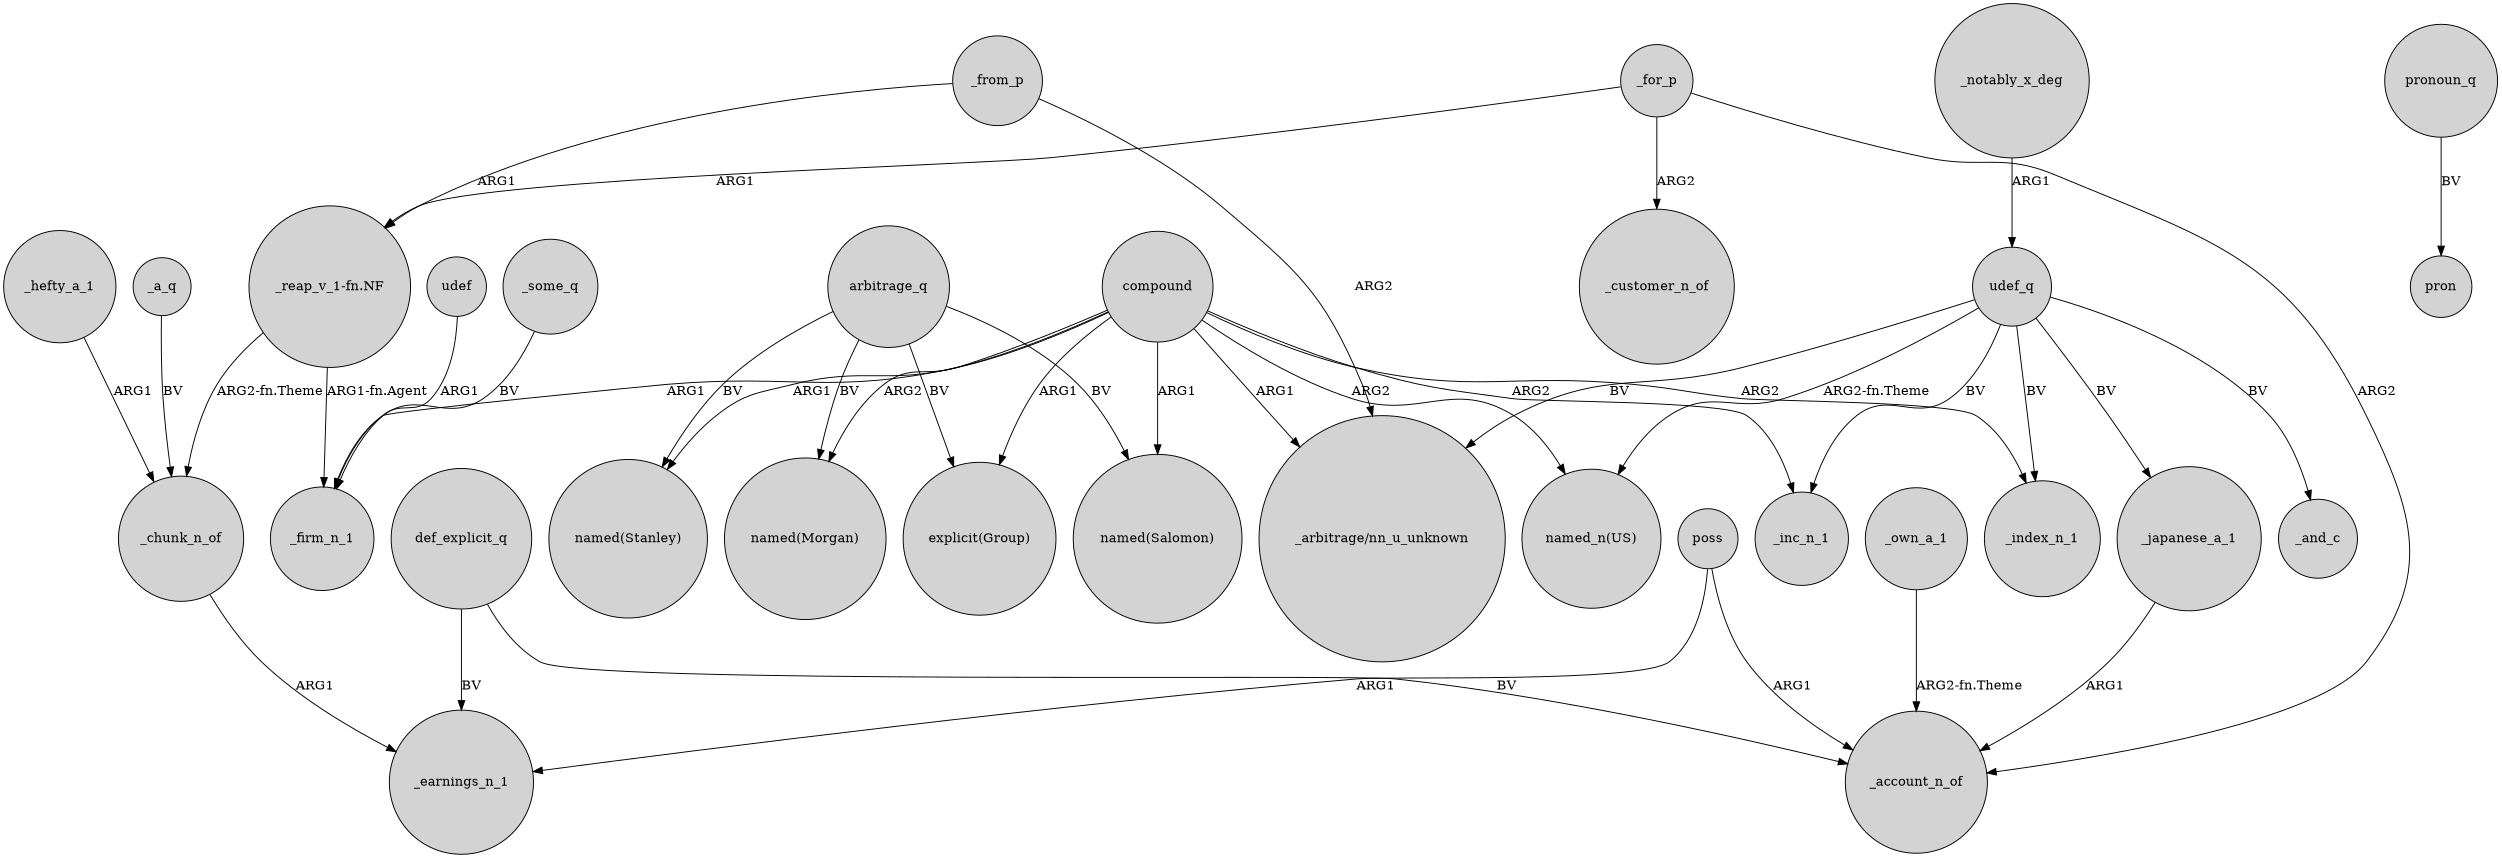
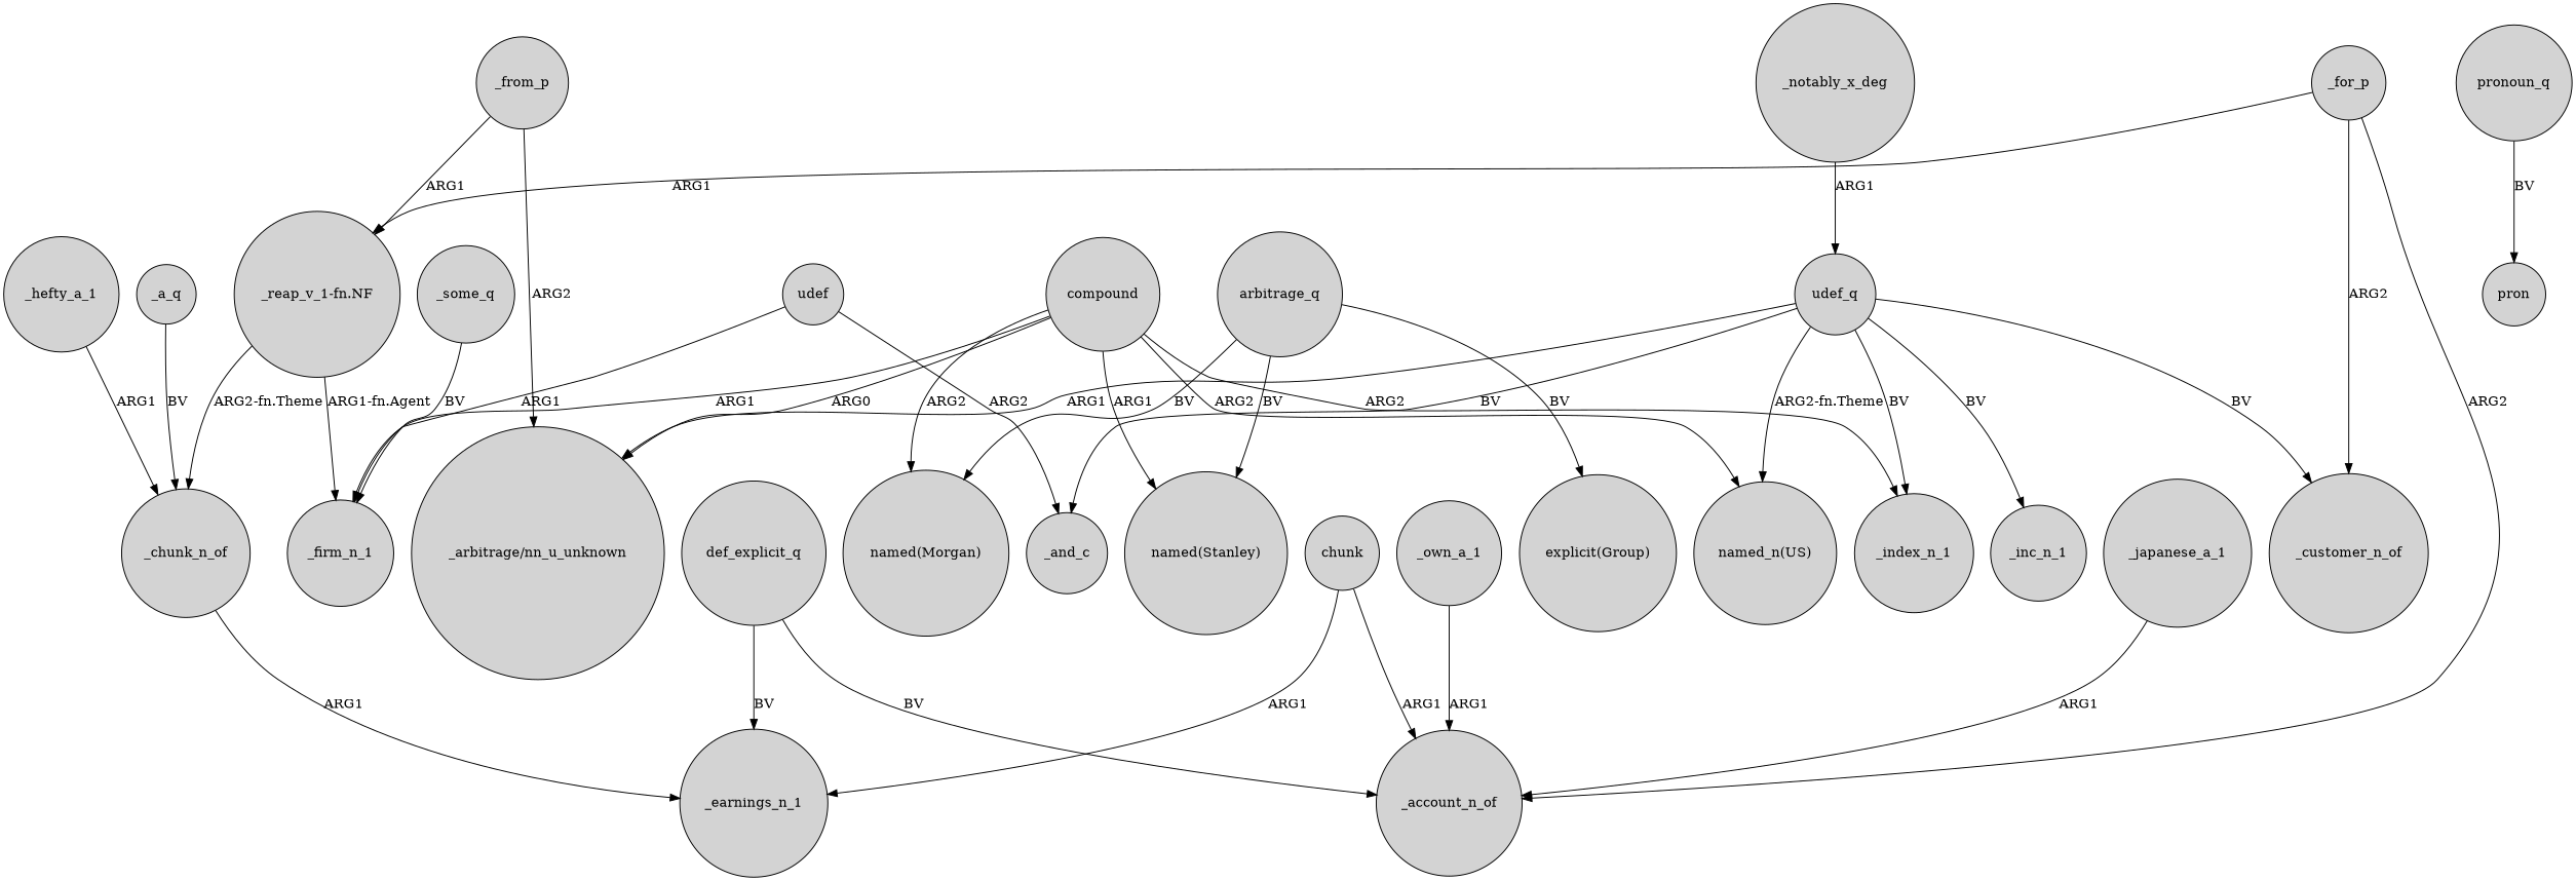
  digraph {
    node [shape=circle style=filled]
    _from_p
    "_arbitrage/nn_u_unknown"
    "_reap_v_1-fn.NF"
    _firm_n_1
    _chunk_n_of
    _own_a_1
    _account_n_of
    _notably_x_deg
    udef_q
    "named_n(US)"
    _inc_n_1
    _index_n_1
    _customer_n_of
    _and_c
    compound
    "named(Stanley)"
-   "named(Salomon)"
    "named(Morgan)"
    n19 [label="explicit(Group)"]
-   poss
+   poss [label=chunk]
    _earnings_n_1
    _japanese_a_1
    _for_p
    _hefty_a_1
    n25 [label=arbitrage_q]
    _some_q
    pronoun_q
    pron
    n29 [label=udef]
    def_explicit_q
    _a_q
    _from_p -> "_arbitrage/nn_u_unknown" [label=ARG2]
    _from_p -> "_reap_v_1-fn.NF" [label=ARG1]
    "_reap_v_1-fn.NF" -> _firm_n_1 [label="ARG1-fn.Agent"]
    "_reap_v_1-fn.NF" -> _chunk_n_of [label="ARG2-fn.Theme"]
    _chunk_n_of -> _earnings_n_1 [label=ARG1]
-   _own_a_1 -> _account_n_of [label="ARG2-fn.Theme"]
+   _own_a_1 -> _account_n_of [label=ARG1]
    _notably_x_deg -> udef_q [label=ARG1]
-   udef_q -> "_arbitrage/nn_u_unknown" [label=BV]
+   udef_q -> "_arbitrage/nn_u_unknown" [label=ARG1]
    udef_q -> "named_n(US)" [label="ARG2-fn.Theme"]
    udef_q -> _inc_n_1 [label=BV]
    udef_q -> _index_n_1 [label=BV]
-   udef_q -> _japanese_a_1 [label=BV]
+   udef_q -> _customer_n_of [label=BV]
    udef_q -> _and_c [label=BV]
-   compound -> "_arbitrage/nn_u_unknown" [label=ARG1]
+   compound -> "_arbitrage/nn_u_unknown" [label=ARG0]
    compound -> _firm_n_1 [label=ARG1]
    compound -> "named_n(US)" [label=ARG2]
-   compound -> _inc_n_1 [label=ARG2]
    compound -> _index_n_1 [label=ARG2]
    compound -> "named(Stanley)" [label=ARG1]
-   compound -> "named(Salomon)" [label=ARG1]
    compound -> "named(Morgan)" [label=ARG2]
-   compound -> n19 [label=ARG1]
    poss -> _account_n_of [label=ARG1]
    poss -> _earnings_n_1 [label=ARG1]
    _japanese_a_1 -> _account_n_of [label=ARG1]
    _for_p -> "_reap_v_1-fn.NF" [label=ARG1]
    _for_p -> _account_n_of [label=ARG2]
    _for_p -> _customer_n_of [label=ARG2]
    _hefty_a_1 -> _chunk_n_of [label=ARG1]
    n25 -> "named(Stanley)" [label=BV]
-   n25 -> "named(Salomon)" [label=BV]
    n25 -> "named(Morgan)" [label=BV]
    n25 -> n19 [label=BV]
    _some_q -> _firm_n_1 [label=BV]
    pronoun_q -> pron [label=BV]
    n29 -> _firm_n_1 [label=ARG1]
+   n29 -> _and_c [label=ARG2]
    def_explicit_q -> _account_n_of [label=BV]
    def_explicit_q -> _earnings_n_1 [label=BV]
    _a_q -> _chunk_n_of [label=BV]
  }
